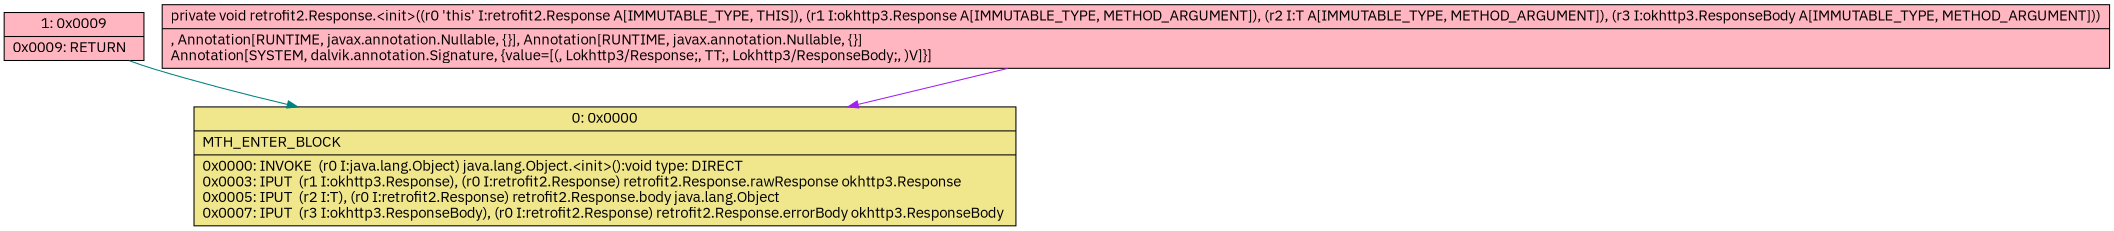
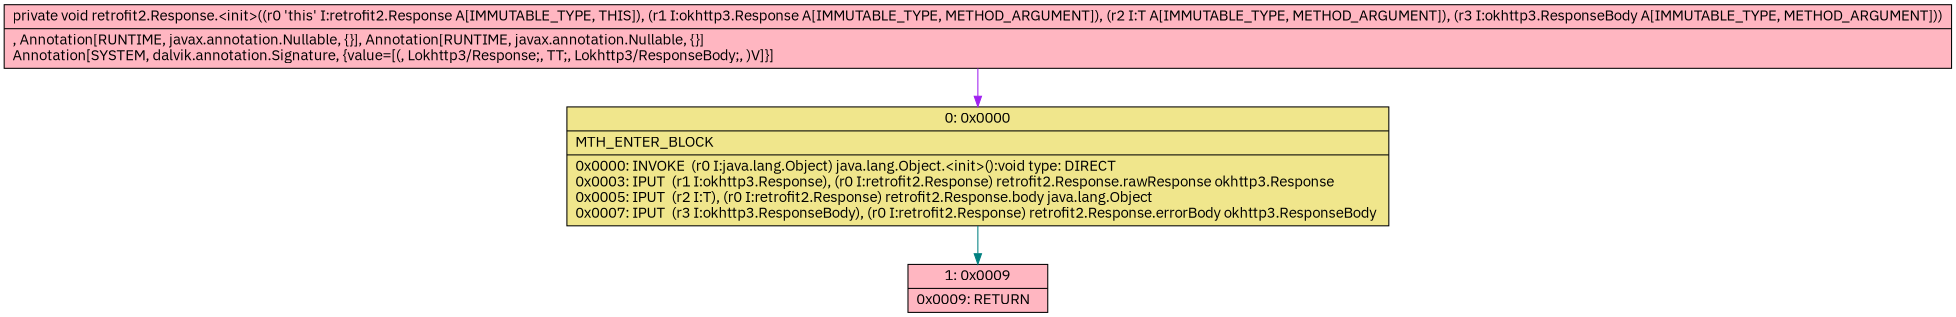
  digraph {
    fontname="IBM Plex Sans"
    node [shape=record style=filled fillcolor=lightpink fontname="IBM Plex Sans"]
    edge [fontname="IBM Plex Sans"]
    n1 [label="{0\:\ 0x0000|MTH_ENTER_BLOCK\l|0x0000: INVOKE  (r0 I:java.lang.Object) java.lang.Object.\<init\>():void type: DIRECT \l0x0003: IPUT  (r1 I:okhttp3.Response), (r0 I:retrofit2.Response) retrofit2.Response.rawResponse okhttp3.Response \l0x0005: IPUT  (r2 I:T), (r0 I:retrofit2.Response) retrofit2.Response.body java.lang.Object \l0x0007: IPUT  (r3 I:okhttp3.ResponseBody), (r0 I:retrofit2.Response) retrofit2.Response.errorBody okhttp3.ResponseBody \l}" fillcolor=khaki]
    n2 [label="{1\:\ 0x0009|0x0009: RETURN   \l}"]
    n3 [label="{private void retrofit2.Response.\<init\>((r0 'this' I:retrofit2.Response A[IMMUTABLE_TYPE, THIS]), (r1 I:okhttp3.Response A[IMMUTABLE_TYPE, METHOD_ARGUMENT]), (r2 I:T A[IMMUTABLE_TYPE, METHOD_ARGUMENT]), (r3 I:okhttp3.ResponseBody A[IMMUTABLE_TYPE, METHOD_ARGUMENT]))  | , Annotation[RUNTIME, javax.annotation.Nullable, \{\}], Annotation[RUNTIME, javax.annotation.Nullable, \{\}]\lAnnotation[SYSTEM, dalvik.annotation.Signature, \{value=[(, Lokhttp3\/Response;, TT;, Lokhttp3\/ResponseBody;, )V]\}]\l}"]
-   n2 -> n1 [color=teal]
+   n1 -> n2 [color=teal]
    n3 -> n1 [color=purple]
  }
